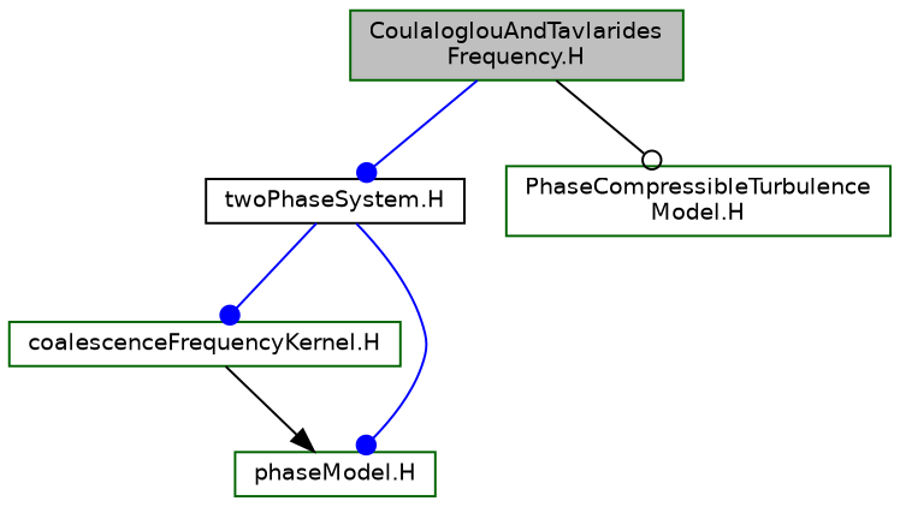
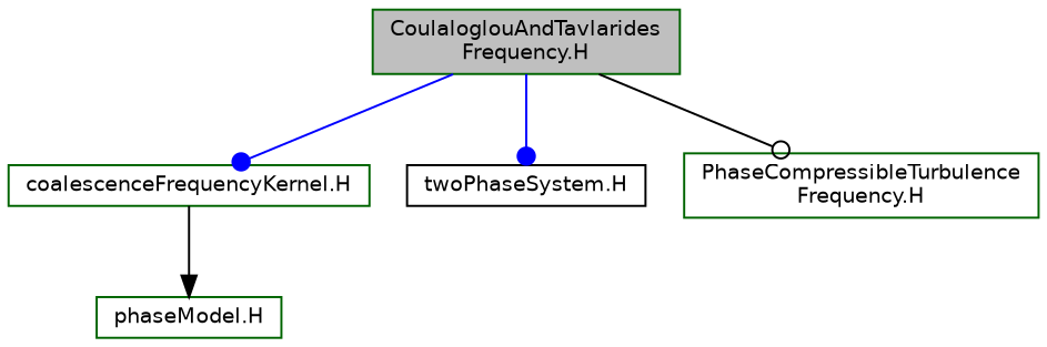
  digraph {
    node [color=darkgreen fontname=Helvetica fontsize=10 shape=record]
    edge [arrowhead=dot color=blue fontname=Helvetica fontsize=10 labelfontname=Helvetica labelfontsize=10 style=solid]
    n1 [fillcolor=grey75 fontcolor=black height=0.2 label="CoulaloglouAndTavlarides\lFrequency.H" style=filled width=0.4]
    n2 [height=0.2 label="coalescenceFrequencyKernel.H" width=0.4]
    n3 [color=black height=0.2 label="twoPhaseSystem.H" width=0.4]
-   n4 [height=0.2 label="PhaseCompressibleTurbulence\lModel.H" width=0.4]
+   n4 [height=0.2 label="PhaseCompressibleTurbulence\lFrequency.H" width=0.4]
    n5 [height=0.2 label="phaseModel.H" width=0.4]
-   n3 -> n2
+   n1 -> n2
    n1 -> n3
    n1 -> n4 [arrowhead=odot color=black]
    n2 -> n5 [arrowhead=normal color=black]
-   n3 -> n5
  }
